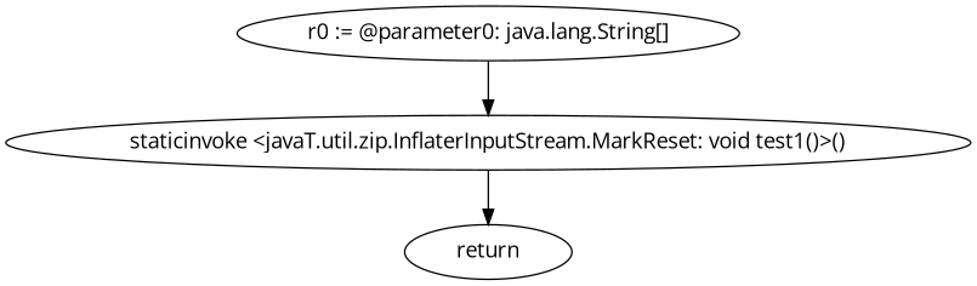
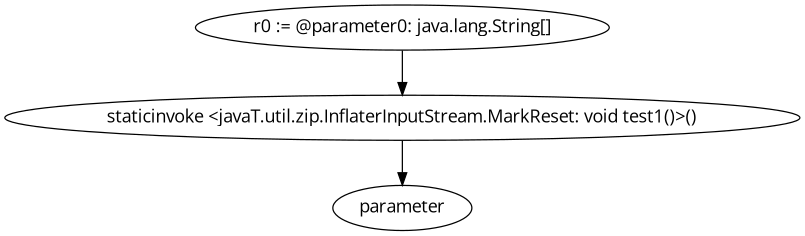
  digraph {
    fontname="Open Sans"
    node [fontname="Open Sans"]
    edge [fontname="Open Sans"]
    "r0 := @parameter0: java.lang.String[]"
    "staticinvoke <javaT.util.zip.InflaterInputStream.MarkReset: void test1()>()"
-   return
+   return [label=parameter]
    "r0 := @parameter0: java.lang.String[]" -> "staticinvoke <javaT.util.zip.InflaterInputStream.MarkReset: void test1()>()"
    "staticinvoke <javaT.util.zip.InflaterInputStream.MarkReset: void test1()>()" -> return
  }
